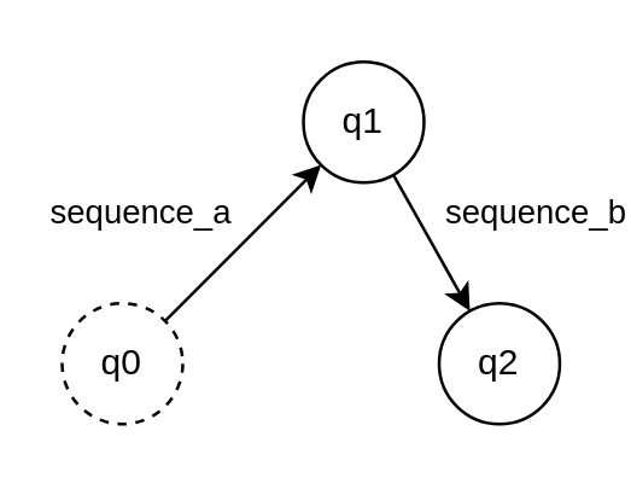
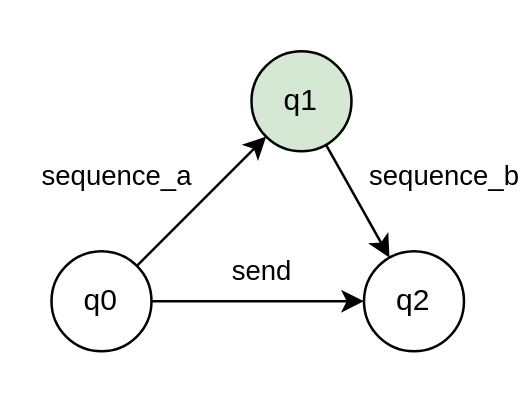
  <mxCell id="0" />
  <mxCell id="1" parent="0" />
  <mxCell id="2" style="rounded=0;orthogonalLoop=1;jettySize=auto;html=1;" edge="1" parent="1" source="6" target="10"><mxGeometry relative="1" as="geometry" /></mxCell>
  <mxCell id="3" value="sequence_a" style="edgeLabel;html=1;align=center;verticalAlign=middle;resizable=0;points=[];" vertex="1" connectable="0" parent="2"><mxGeometry x="0.056" y="-1" relative="1" as="geometry"><mxPoint x="-37" y="-9" as="offset" /></mxGeometry></mxCell>
- <mxCell id="6" value="q0" style="ellipse;whiteSpace=wrap;html=1;aspect=fixed;dashed=1;" vertex="1" parent="1"><mxGeometry x="20" y="100" width="40" height="40" as="geometry" /></mxCell>
+ <mxCell id="4" style="edgeStyle=orthogonalEdgeStyle;rounded=0;orthogonalLoop=1;jettySize=auto;html=1;" edge="1" parent="1" source="6" target="7"><mxGeometry relative="1" as="geometry" /></mxCell>
+ <mxCell id="5" value="send" style="edgeLabel;html=1;align=center;verticalAlign=middle;resizable=0;points=[];" vertex="1" connectable="0" parent="4"><mxGeometry y="1" relative="1" as="geometry"><mxPoint y="-12" as="offset" /></mxGeometry></mxCell>
+ <mxCell id="6" value="q0" style="ellipse;whiteSpace=wrap;html=1;aspect=fixed;" vertex="1" parent="1"><mxGeometry x="20" y="100" width="40" height="40" as="geometry" /></mxCell>
  <mxCell id="7" value="q2" style="ellipse;whiteSpace=wrap;html=1;aspect=fixed;" vertex="1" parent="1"><mxGeometry x="145" y="100" width="40" height="40" as="geometry" /></mxCell>
  <mxCell id="8" style="rounded=0;orthogonalLoop=1;jettySize=auto;html=1;" edge="1" parent="1" source="10" target="7"><mxGeometry relative="1" as="geometry" /></mxCell>
  <mxCell id="9" value="sequence_b" style="edgeLabel;html=1;align=center;verticalAlign=middle;resizable=0;points=[];" vertex="1" connectable="0" parent="8"><mxGeometry x="-0.251" y="-2" relative="1" as="geometry"><mxPoint x="39" y="-5" as="offset" /></mxGeometry></mxCell>
- <mxCell id="10" value="q1" style="ellipse;whiteSpace=wrap;html=1;aspect=fixed;" vertex="1" parent="1"><mxGeometry x="100" y="20" width="40" height="40" as="geometry" /></mxCell>
+ <mxCell id="10" value="q1" style="ellipse;whiteSpace=wrap;html=1;aspect=fixed;fillColor=#d5e8d4;" vertex="1" parent="1"><mxGeometry x="100" y="20" width="40" height="40" as="geometry" /></mxCell>
